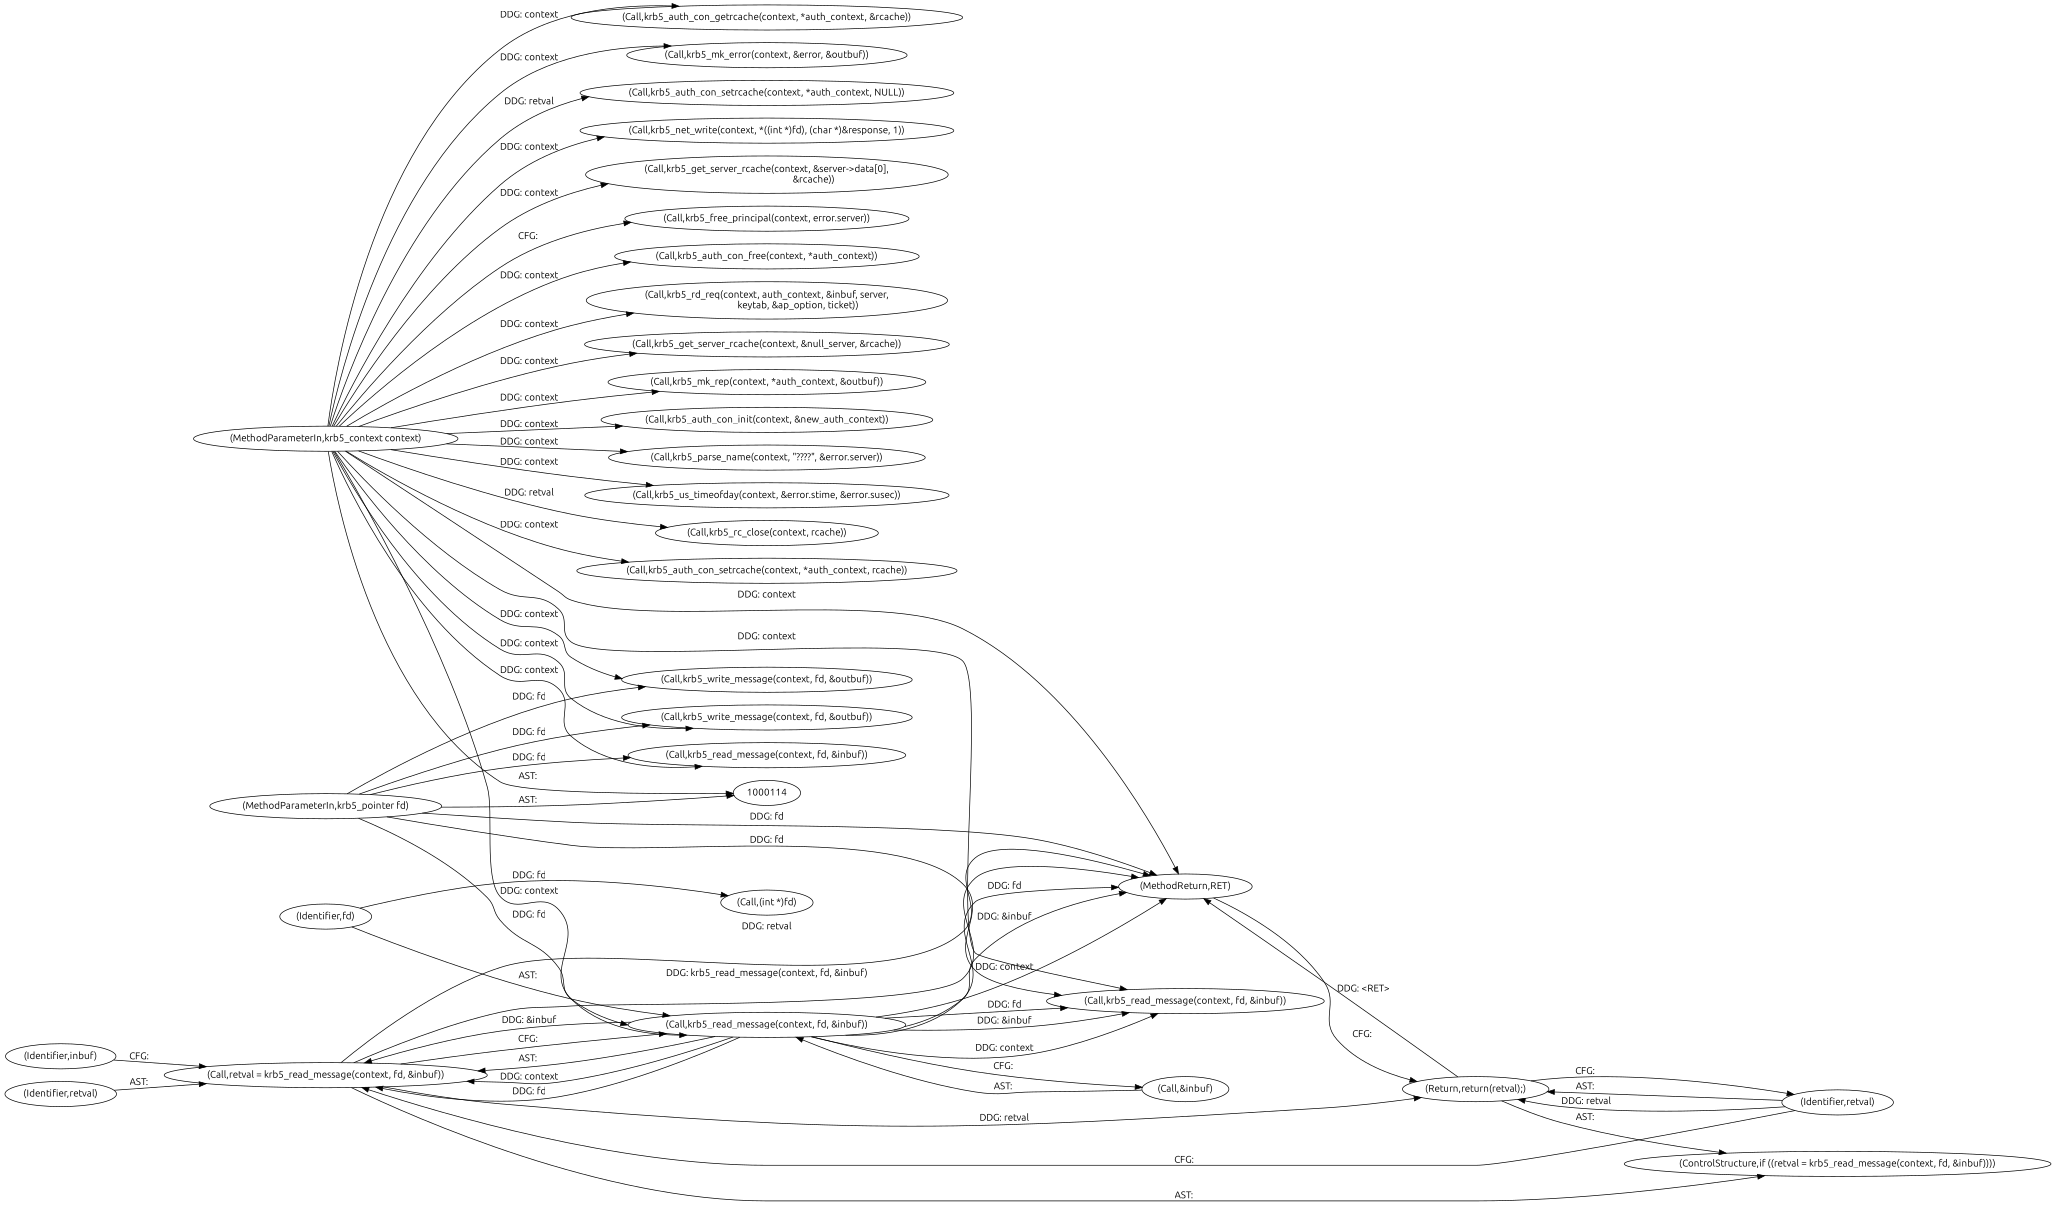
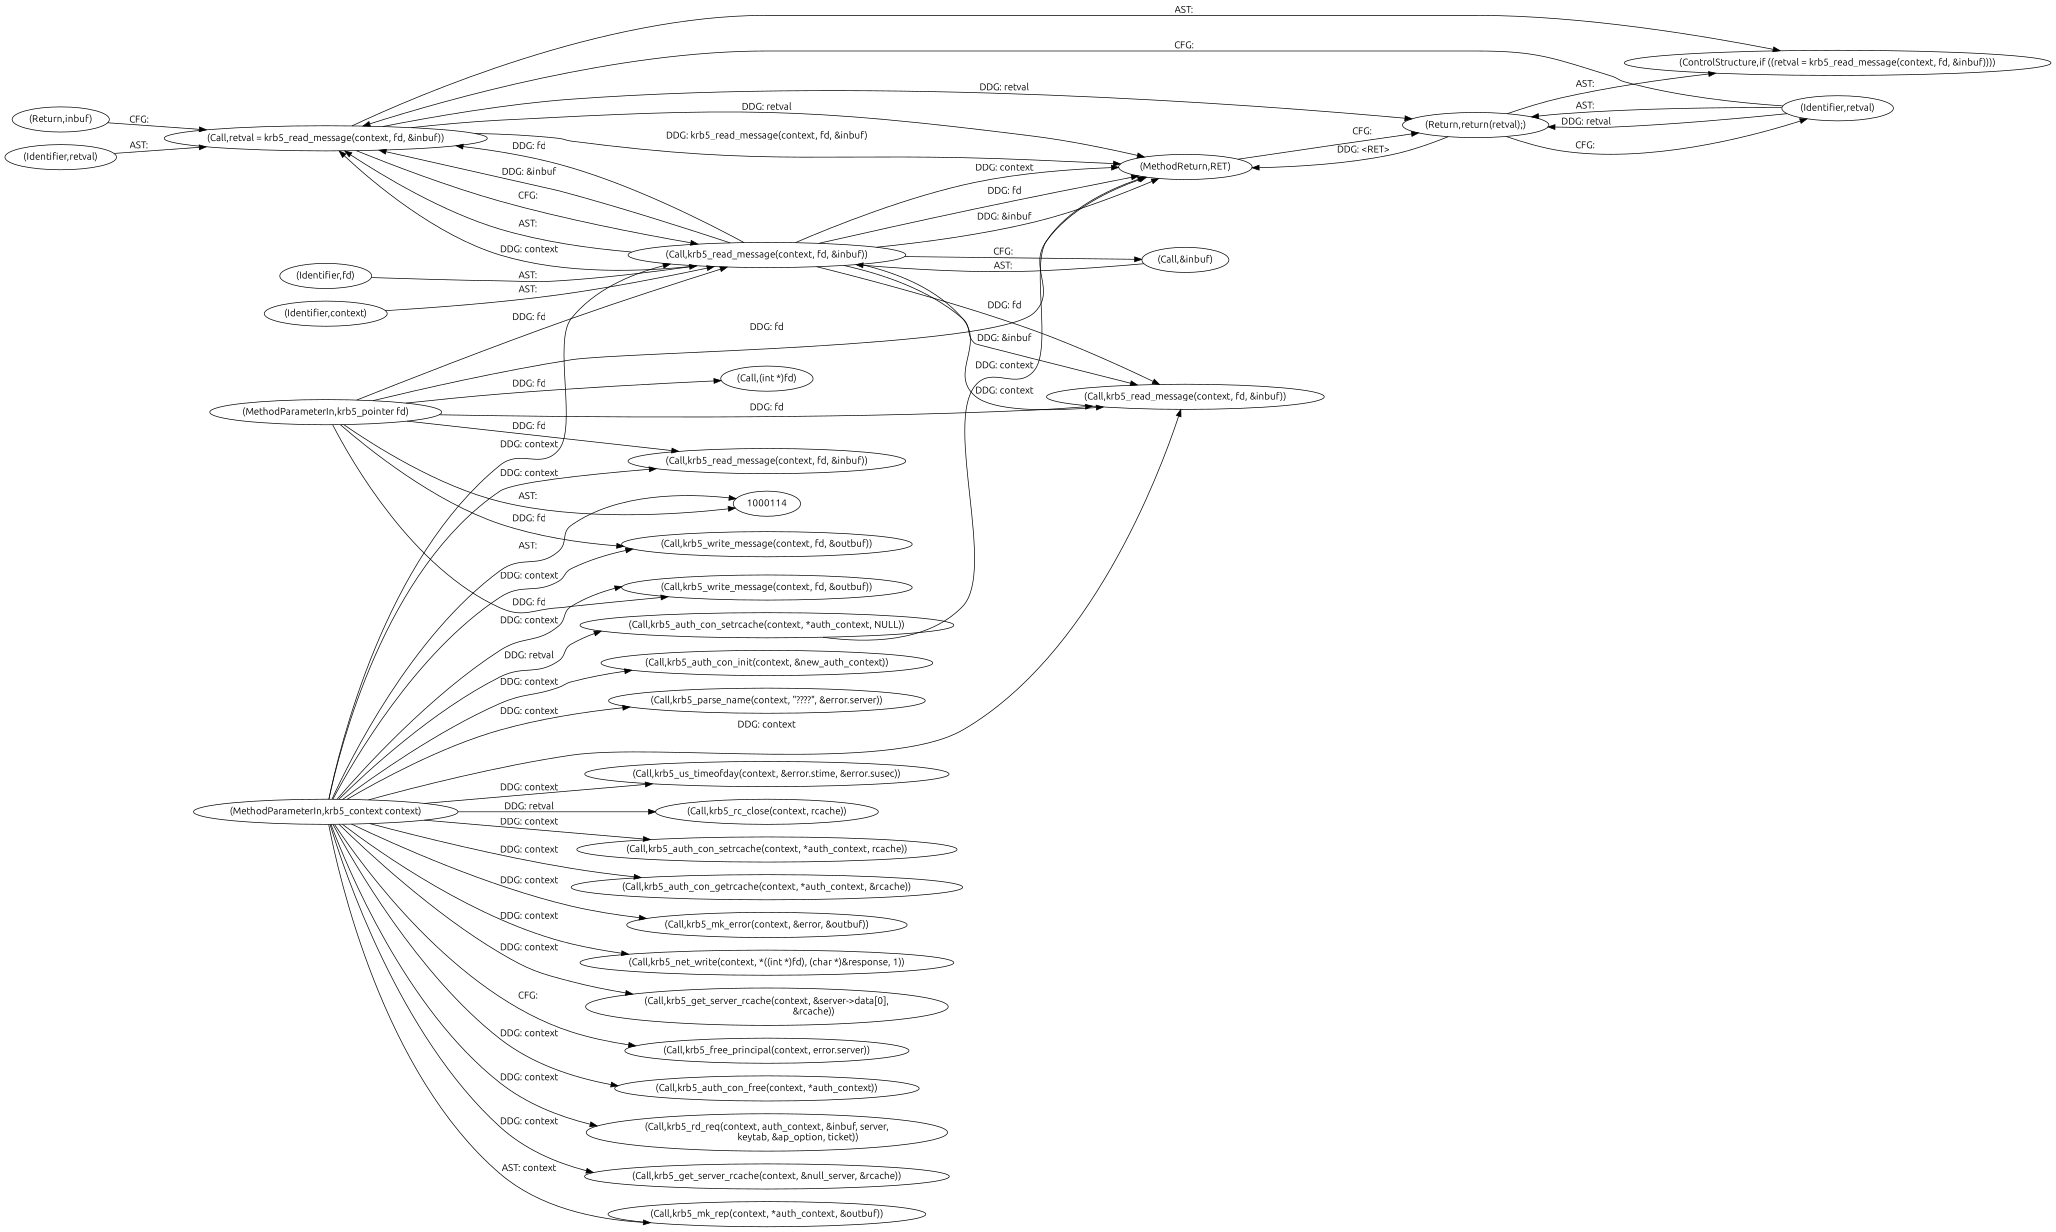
  digraph {
    fontname=Ubuntu
    rankdir=LR
    node [fontname=Ubuntu]
    edge [fontname=Ubuntu]
    n1 [label="(Call,retval = krb5_read_message(context, fd, &inbuf))"]
    n2 [label="(Call,krb5_read_message(context, fd, &inbuf))"]
    n3 [label="(Return,return(retval);)"]
    n4 [label="(MethodReturn,RET)"]
    n5 [label="(ControlStructure,if ((retval = krb5_read_message(context, fd, &inbuf))))"]
    n6 [label="(Call,&inbuf)"]
    n7 [label="(Call,krb5_read_message(context, fd, &inbuf))"]
    n8 [label="(Identifier,retval)"]
    n9 [label="(MethodParameterIn,krb5_context context)"]
    n10 [label="(Call,krb5_write_message(context, fd, &outbuf))"]
    n11 [label="(Call,krb5_auth_con_getrcache(context, *auth_context, &rcache))"]
    n12 [label="(Call,krb5_mk_error(context, &error, &outbuf))"]
    n13 [label="(Call,krb5_auth_con_setrcache(context, *auth_context, NULL))"]
    n14 [label="(Call,krb5_net_write(context, *((int *)fd), (char *)&response, 1))"]
    n15 [label="(Call,krb5_get_server_rcache(context, &server->data[0],\n                                             &rcache))"]
    n16 [label="(Call,krb5_free_principal(context, error.server))"]
    n17 [label="(Call,krb5_auth_con_free(context, *auth_context))"]
    n18 [label="(Call,krb5_rd_req(context, auth_context, &inbuf, server,\n                              keytab, &ap_option, ticket))"]
    n19 [label="(Call,krb5_write_message(context, fd, &outbuf))"]
    n20 [label="(Call,krb5_get_server_rcache(context, &null_server, &rcache))"]
    n21 [label="(Call,krb5_mk_rep(context, *auth_context, &outbuf))"]
    n22 [label="(Call,krb5_auth_con_init(context, &new_auth_context))"]
    n23 [label="(Call,krb5_read_message(context, fd, &inbuf))"]
    n24 [label="(Call,krb5_parse_name(context, \"????\", &error.server))"]
    n25 [label="(Call,krb5_us_timeofday(context, &error.stime, &error.susec))"]
    n26 [label="(Call,krb5_rc_close(context, rcache))"]
    n27 [label="(Call,krb5_auth_con_setrcache(context, *auth_context, rcache))"]
    1000114
    n29 [label="(MethodParameterIn,krb5_pointer fd)"]
    n30 [label="(Call,(int *)fd)"]
-   n31 [label="(Identifier,inbuf)"]
+   n31 [label="(Return,inbuf)"]
    n32 [label="(Identifier,fd)"]
    n33 [label="(Identifier,retval)"]
+   n34 [label="(Identifier,context)"]
    n1 -> n2 [label="CFG: "]
    n1 -> n3 [label="DDG: retval"]
    n1 -> n4 [label="DDG: retval"]
    n1 -> n4 [label="DDG: krb5_read_message(context, fd, &inbuf)"]
    n1 -> n5 [label="AST: "]
    n2 -> n1 [label="AST: "]
    n2 -> n1 [label="DDG: context"]
    n2 -> n1 [label="DDG: fd"]
    n2 -> n1 [label="DDG: &inbuf"]
    n2 -> n4 [label="DDG: context"]
    n2 -> n4 [label="DDG: fd"]
    n2 -> n4 [label="DDG: &inbuf"]
    n2 -> n6 [label="CFG: "]
    n2 -> n7 [label="DDG: context"]
    n2 -> n7 [label="DDG: fd"]
    n2 -> n7 [label="DDG: &inbuf"]
    n3 -> n4 [label="DDG: <RET>"]
    n3 -> n5 [label="AST: "]
    n3 -> n8 [label="CFG: "]
    n4 -> n3 [label="CFG: "]
    n6 -> n2 [label="AST: "]
    n8 -> n1 [label="CFG: "]
    n8 -> n3 [label="AST: "]
    n8 -> n3 [label="DDG: retval"]
    n9 -> n2 [label="DDG: context"]
-   n9 -> n4 [label="DDG: context"]
+   n13 -> n4 [label="DDG: context"]
    n9 -> n7 [label="DDG: context"]
    n9 -> n10 [label="DDG: context"]
    n9 -> n11 [label="DDG: context"]
    n9 -> n12 [label="DDG: context"]
    n9 -> n13 [label="DDG: retval"]
    n9 -> n14 [label="DDG: context"]
    n9 -> n15 [label="DDG: context"]
    n9 -> n16 [label="CFG: "]
    n9 -> n17 [label="DDG: context"]
    n9 -> n18 [label="DDG: context"]
    n9 -> n19 [label="DDG: context"]
    n9 -> n20 [label="DDG: context"]
-   n9 -> n21 [label="DDG: context"]
+   n9 -> n21 [label="AST: context"]
    n9 -> n22 [label="DDG: context"]
    n9 -> n23 [label="DDG: context"]
    n9 -> n24 [label="DDG: context"]
    n9 -> n25 [label="DDG: context"]
    n9 -> n26 [label="DDG: retval"]
    n9 -> n27 [label="DDG: context"]
    n9 -> 1000114 [label="AST: "]
    n29 -> n2 [label="DDG: fd"]
    n29 -> n4 [label="DDG: fd"]
    n29 -> n7 [label="DDG: fd"]
    n29 -> n10 [label="DDG: fd"]
    n29 -> n19 [label="DDG: fd"]
    n29 -> n23 [label="DDG: fd"]
    n29 -> 1000114 [label="AST: "]
-   n32 -> n30 [label="DDG: fd"]
+   n29 -> n30 [label="DDG: fd"]
    n31 -> n1 [label="CFG: "]
    n32 -> n2 [label="AST: "]
    n33 -> n1 [label="AST: "]
+   n34 -> n2 [label="AST: "]
  }
